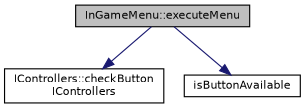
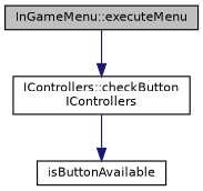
  digraph {
    rankdir=TB
    node [color=black fillcolor=white fontname=Helvetica fontsize=10 shape=record style=filled]
    edge [color=midnightblue fontname=Helvetica fontsize=10 labelfontname=Helvetica labelfontsize=10 style=solid]
    n1 [fillcolor=grey75 fontcolor=black height=0.2 label="InGameMenu::executeMenu" width=0.4]
    n2 [height=0.2 label="IControllers::checkButton\lIControllers" width=0.4]
    n3 [height=0.2 label=isButtonAvailable width=0.4]
    n1 -> n2
-   n1 -> n3
+   n2 -> n3
  }
